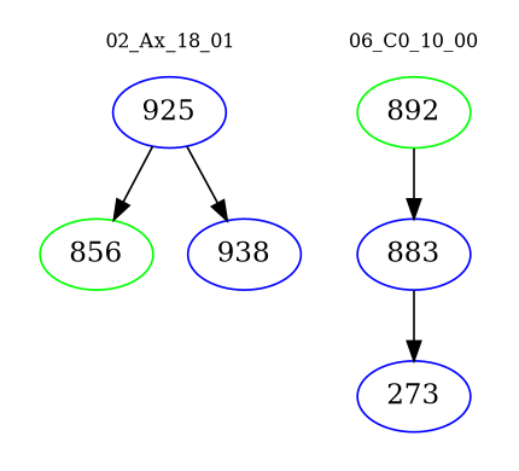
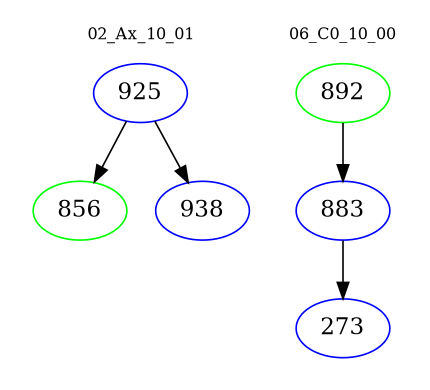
  digraph {
    node [color=blue]
    edge [color=black]
    n1 [label=925]
    n2 [color=green label=856]
    n3 [label=938]
    n4 [label=883]
    n5 [label=273]
    n6 [color=green label=892]
    subgraph cluster_1 {
      color=white
      fontsize=10
-     label="02_Ax_18_01"
+     label="02_Ax_10_01"
      n1
      n2
      n3
    }
    subgraph cluster_2 {
      color=white
      fontsize=10
      label="06_C0_10_00"
      n4
      n5
      n6
    }
    n1 -> n2
    n1 -> n3
    n4 -> n5
    n6 -> n4
  }
